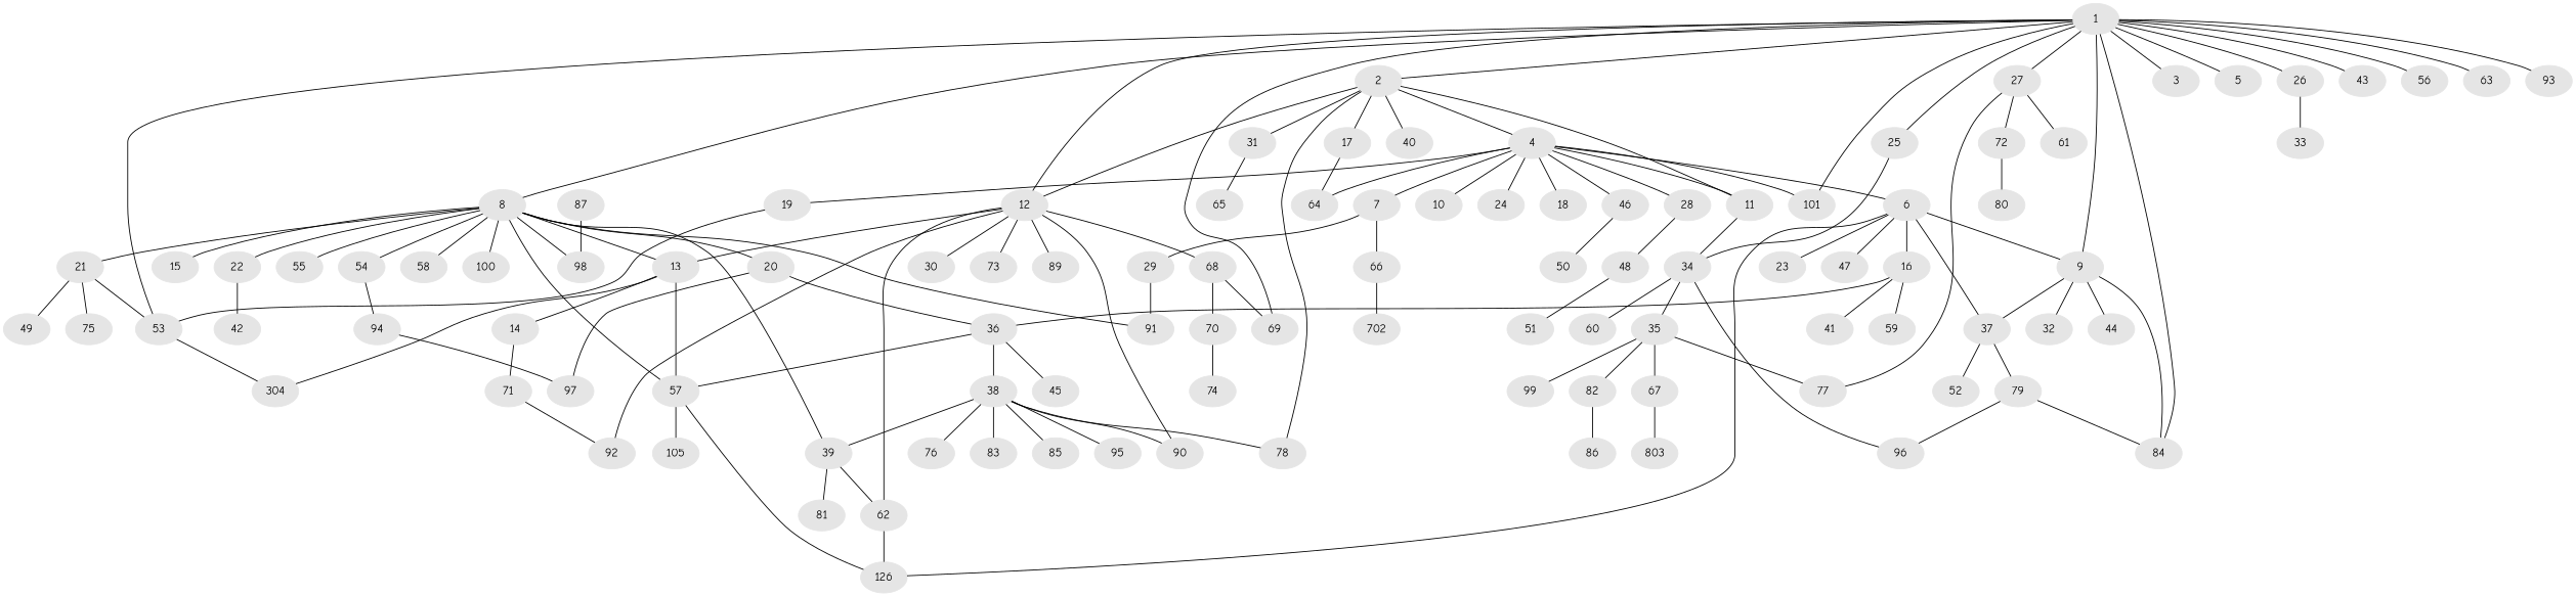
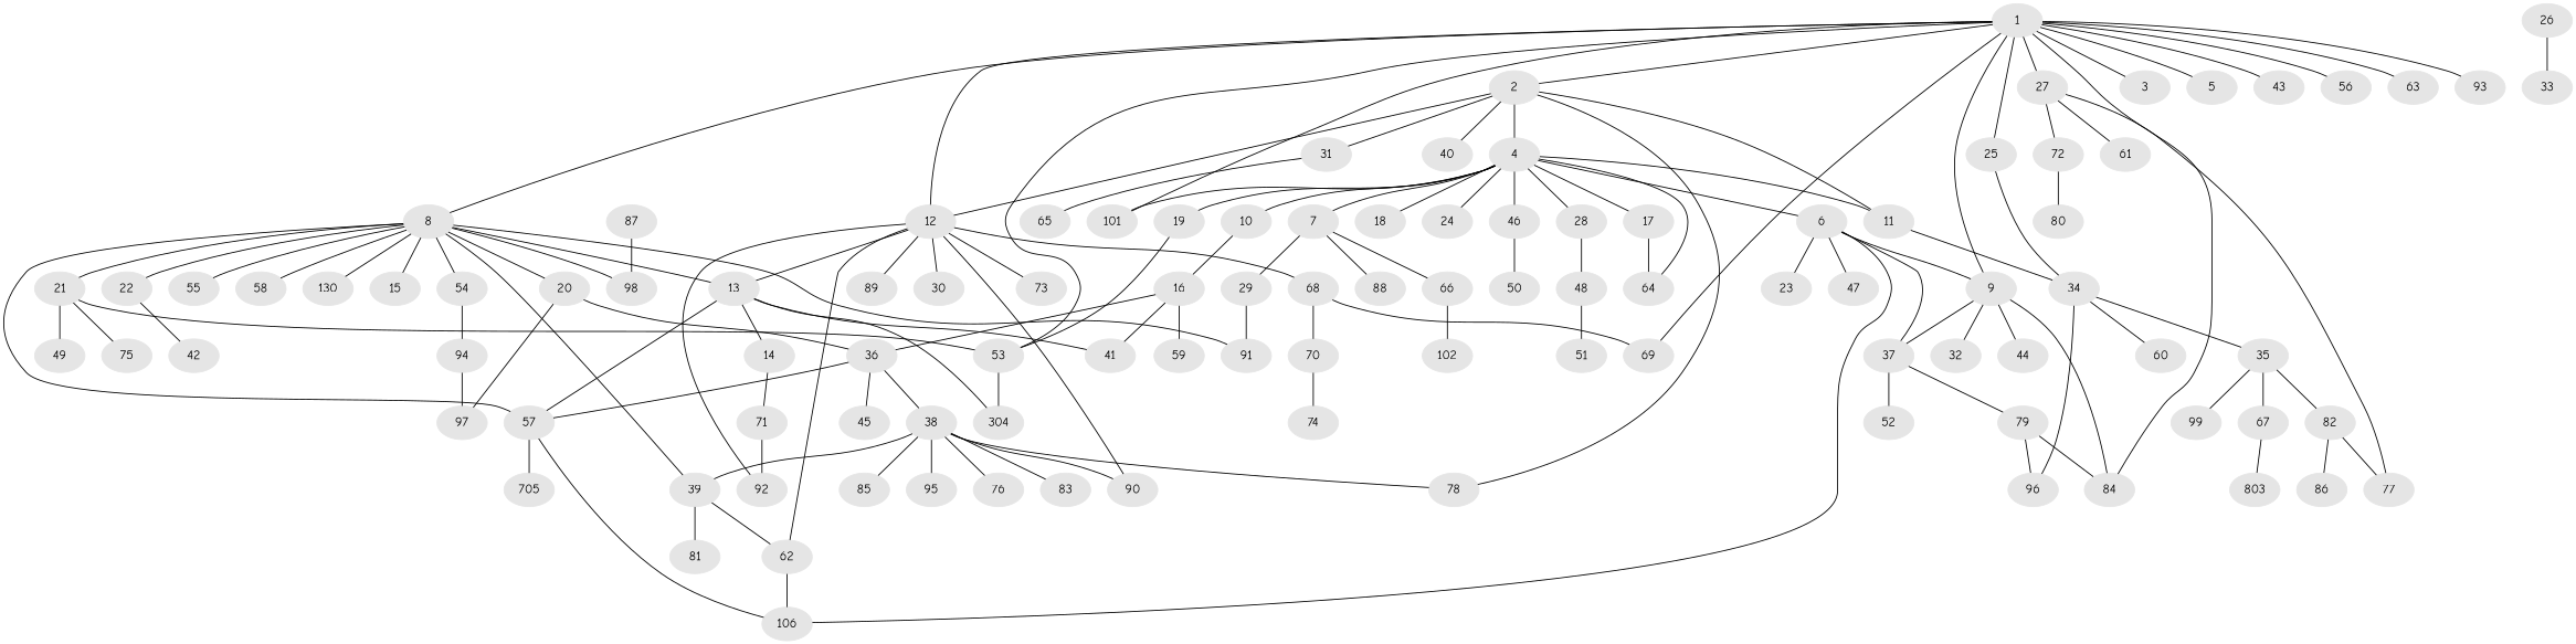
  graph {
    fontname="Comic Neue"
    node [color=gray90 fontname="Comic Neue" style=filled]
    edge [fontname="Comic Neue"]
    1
    2
    3
    5
    8
    9
    12
    25
    26
    27
    43
    53
    56
    63
    69
    84
    93
    101
    4
    11
    17
    31
    40
    78
    13
    15
    20
    21
    22
    39
    54
    55
    57
    58
    91
-   100
+   100 [label=130]
    98
    37
    32
    44
    30
    62
    68
    73
    89
    90
    92
    34
    33
    61
    72
    77
    n53 [label=304]
    6
    7
    10
    18
    19
    24
    28
    46
    64
    65
    16
    23
    47
-   106 [label=126]
+   106
    29
    66
+   88
    48
    50
    41
    36
    59
    52
    79
-   102 [label=702]
+   102
    14
    97
    49
    75
    42
    81
    94
-   105
+   105 [label=705]
    87
    35
    60
    96
    70
    71
    38
    45
    80
    51
    67
    82
    99
    n100 [label=803]
    86
    76
    83
    85
    95
    74
    1 -- 2
    1 -- 3
    1 -- 5
    1 -- 8
    1 -- 9
    1 -- 12
    1 -- 25
-   1 -- 26
    1 -- 27
    1 -- 43
    1 -- 53
    1 -- 56
    1 -- 63
    1 -- 69
    1 -- 84
    1 -- 93
    1 -- 101
    2 -- 12
    2 -- 4
    2 -- 11
-   2 -- 17
+   4 -- 17
    2 -- 31
    2 -- 40
    2 -- 78
    8 -- 13
    8 -- 15
    8 -- 20
    8 -- 21
    8 -- 22
    8 -- 39
    8 -- 54
    8 -- 55
    8 -- 57
    8 -- 58
    8 -- 91
    8 -- 100
    8 -- 98
    9 -- 84
    9 -- 37
    9 -- 32
    9 -- 44
    12 -- 13
    12 -- 30
    12 -- 62
    12 -- 68
    12 -- 73
    12 -- 89
    12 -- 90
    12 -- 92
    25 -- 34
    26 -- 33
    27 -- 61
    27 -- 72
    27 -- 77
    53 -- n53
    4 -- 101
    4 -- 11
    4 -- 6
    4 -- 7
    4 -- 10
    4 -- 18
    4 -- 19
    4 -- 24
    4 -- 28
    4 -- 46
    4 -- 64
    11 -- 34
    17 -- 64
    31 -- 65
    13 -- 57
    13 -- n53
+   13 -- 41
    13 -- 14
    20 -- 36
    20 -- 97
    21 -- 53
    21 -- 49
    21 -- 75
    22 -- 42
    39 -- 62
    39 -- 81
    54 -- 94
    57 -- 106
    57 -- 105
    37 -- 52
    37 -- 79
    62 -- 106
    68 -- 69
    68 -- 70
    34 -- 35
    34 -- 60
    34 -- 96
    72 -- 80
    6 -- 9
    6 -- 37
-   6 -- 16
+   10 -- 16
    6 -- 23
    6 -- 47
    6 -- 106
    7 -- 29
    7 -- 66
+   7 -- 88
    19 -- 53
    28 -- 48
    46 -- 50
    16 -- 41
    16 -- 36
    16 -- 59
    29 -- 91
    66 -- 102
    48 -- 51
    36 -- 57
    36 -- 38
    36 -- 45
    79 -- 84
    79 -- 96
    14 -- 71
    94 -- 97
    87 -- 98
-   35 -- 77
+   82 -- 77
    35 -- 67
    35 -- 82
    35 -- 99
    70 -- 74
    71 -- 92
    38 -- 78
    38 -- 39
    38 -- 90
    38 -- 76
    38 -- 83
    38 -- 85
    38 -- 95
    67 -- n100
    82 -- 86
  }
